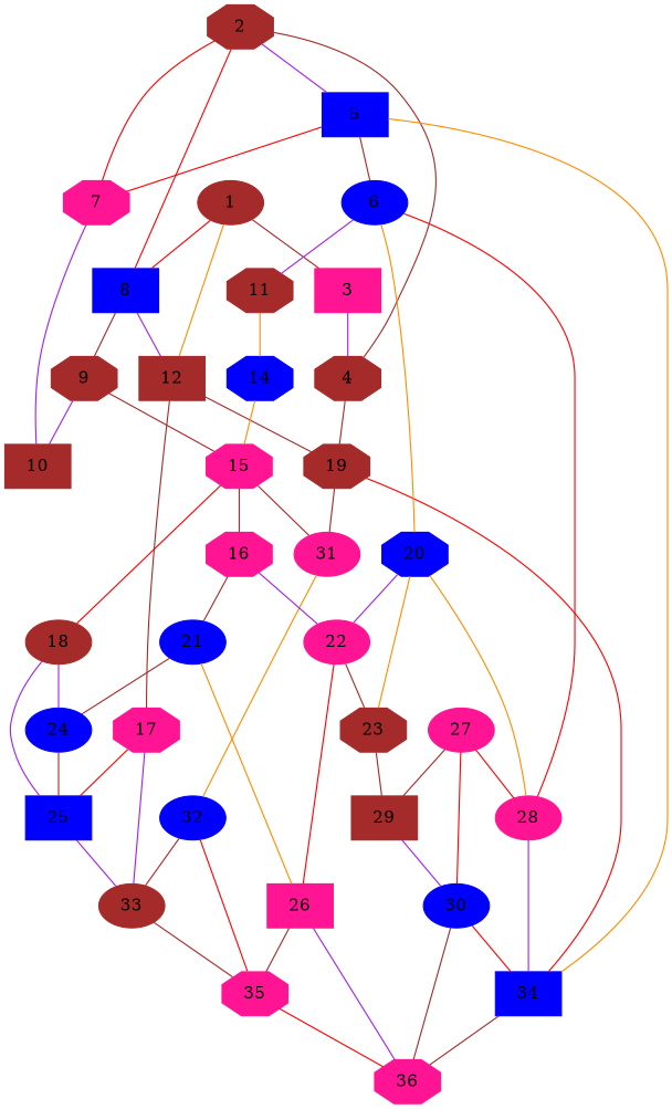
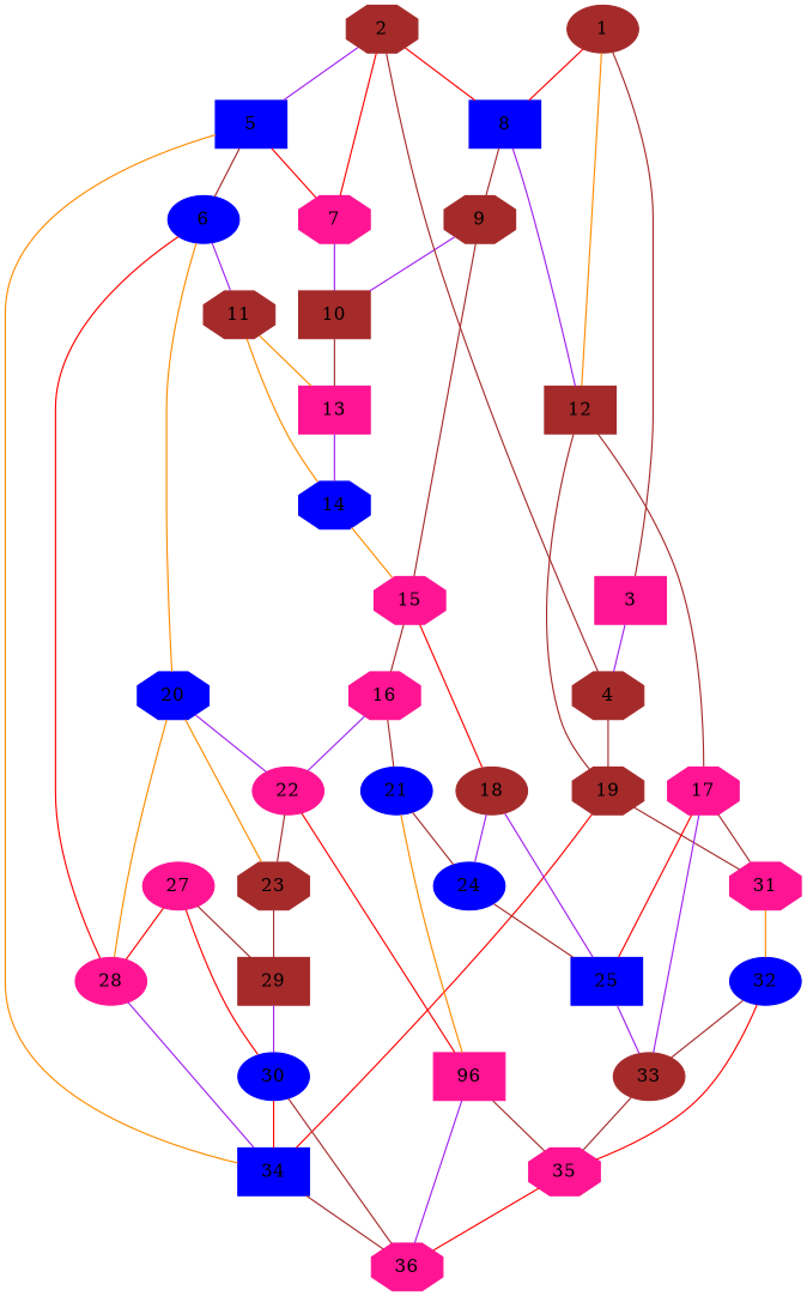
  graph {
    node [color=deeppink shape=octagon style=filled]
    edge [color=brown weight=1.0]
    1 [color=brown shape=ellipse]
    3 [shape=box]
    8 [color=blue shape=box]
    12 [color=brown shape=box]
    4 [color=brown]
    9 [color=brown]
    19 [color=brown]
    17
    2 [color=brown]
    5 [color=blue shape=box]
    7
    6 [color=blue shape=ellipse]
    34 [color=blue shape=box]
    10 [color=brown shape=box]
-   31 [shape=ellipse]
+   31
    11 [color=brown]
    20 [color=blue]
    28 [shape=ellipse]
    36
+   13 [shape=box]
    14 [color=blue]
    22 [shape=ellipse]
    23 [color=brown]
    15
    16
    18 [color=brown shape=ellipse]
    25 [color=blue shape=box]
    33 [color=brown shape=ellipse]
    21 [color=blue shape=ellipse]
    24 [color=blue shape=ellipse]
-   26 [shape=box]
+   26 [shape=box label=96]
    32 [color=blue shape=ellipse]
    35
    29 [color=brown shape=box]
    30 [color=blue shape=ellipse]
    27 [shape=ellipse]
    1 -- 3
    1 -- 8 [color=red]
    1 -- 12 [color=darkorange]
    3 -- 4 [color=purple weight=2.0]
    8 -- 12 [color=purple]
    8 -- 9
    12 -- 19
    12 -- 17
    4 -- 19 [weight=2.0]
    9 -- 10 [color=purple]
    9 -- 15
    19 -- 34 [color=red]
    19 -- 31 [weight=2.0]
-   15 -- 31
+   17 -- 31
    17 -- 25 [color=red]
    17 -- 33 [color=purple]
    2 -- 8 [color=red]
    2 -- 4
    2 -- 5 [color=purple]
    2 -- 7 [color=red]
    5 -- 7 [color=red]
    5 -- 6
    5 -- 34 [color=darkorange]
    7 -- 10 [color=purple]
    6 -- 11 [color=purple]
    6 -- 20 [color=darkorange]
    6 -- 28 [color=red]
    34 -- 36
+   10 -- 13 [weight=2.0]
    31 -- 32 [color=darkorange]
+   11 -- 13 [color=darkorange]
    11 -- 14 [color=darkorange]
    20 -- 28 [color=darkorange]
    20 -- 22 [color=purple]
    20 -- 23 [color=darkorange]
    28 -- 34 [color=purple]
+   13 -- 14 [color=purple]
    14 -- 15 [color=darkorange]
    22 -- 23
    22 -- 26 [color=red]
    23 -- 29 [weight=2.0]
    15 -- 16
    15 -- 18 [color=red]
    16 -- 22 [color=purple]
    16 -- 21
    18 -- 25 [color=purple]
    18 -- 24 [color=purple]
    25 -- 33 [color=purple]
    33 -- 35
    21 -- 24 [weight=2.0]
    21 -- 26 [color=darkorange]
    24 -- 25
    26 -- 36 [color=purple]
    26 -- 35
    32 -- 33
    32 -- 35 [color=red]
    35 -- 36 [color=red]
    29 -- 30 [color=purple]
    30 -- 34 [color=red]
    30 -- 36
    27 -- 28 [color=red]
    27 -- 29
    27 -- 30 [color=red]
  }
